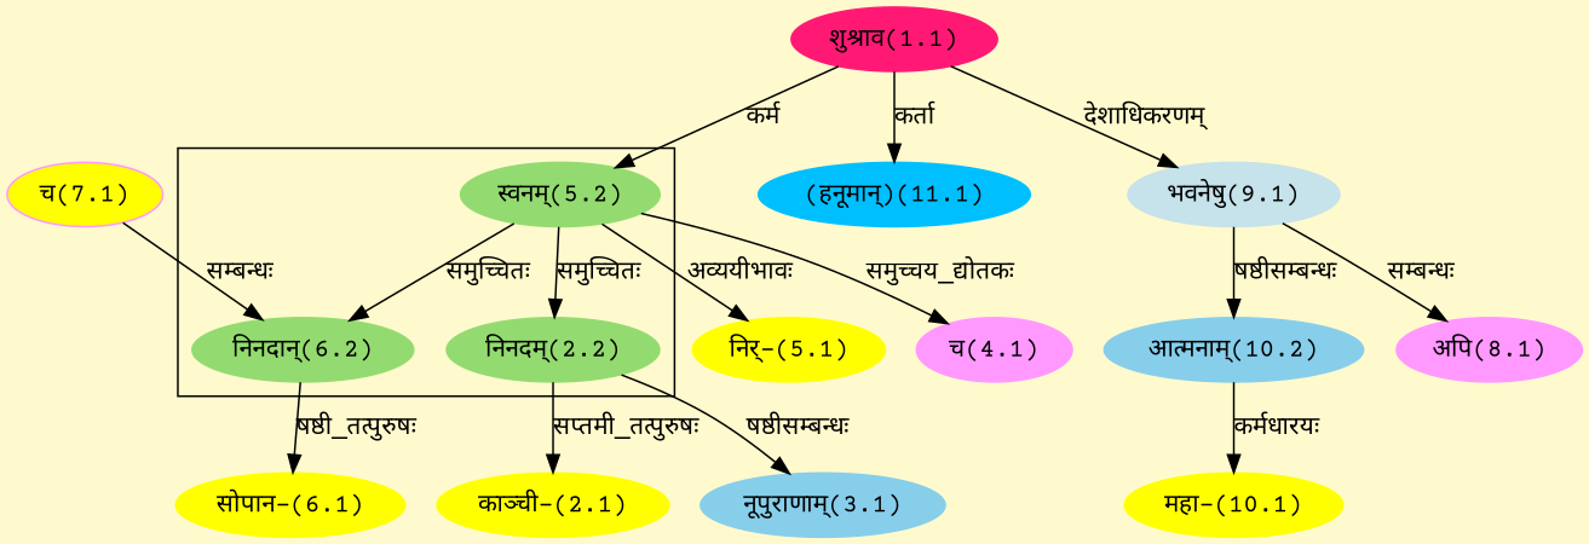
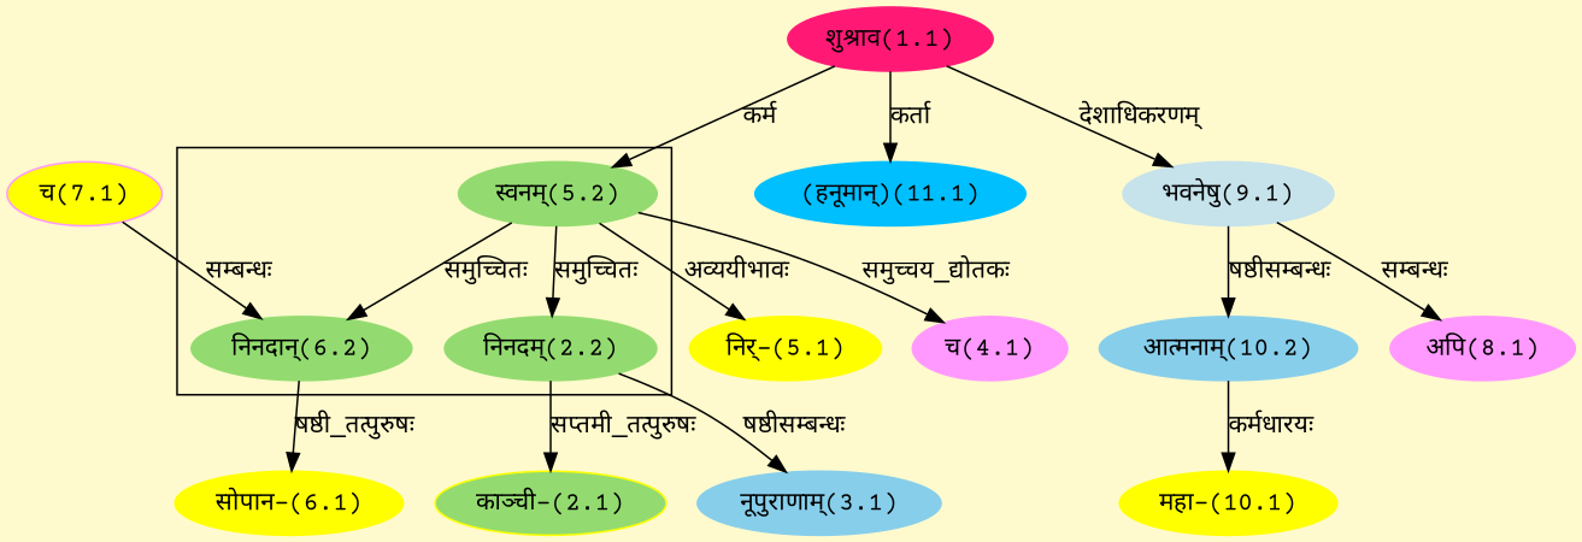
  digraph {
    bgcolor=lemonchiffon1
    compound=true
    fontname="Courier Prime"
    rankdir=BT
    node [color="#FFFF00" fontname="Courier Prime" style=filled]
    edge [dir=back fontname="Courier Prime"]
    n1 [color="#93DB70" label="निनदम्(2.2)"]
    n2 [color="#93DB70" label="स्वनम्(5.2)"]
    n3 [color="#93DB70" label="निनदान्(6.2)"]
    n4 [color="#FF1975" label="शुश्राव(1.1)"]
    n5 [color="#FF99FF" fillcolor="#FFFF00" label="च(7.1)"]
-   n6 [label="काञ्ची-(2.1)"]
+   n6 [label="काञ्ची-(2.1)" fillcolor="#93DB70"]
    n7 [color="#87CEEB" label="नूपुराणाम्(3.1)"]
    n8 [color="#FF99FF" label="च(4.1)"]
    n9 [label="निर्-(5.1)"]
    n10 [label="सोपान-(6.1)"]
    n11 [color="#FF99FF" label="अपि(8.1)"]
    n12 [color="#C6E2EB" label="भवनेषु(9.1)"]
    n13 [label="महा-(10.1)"]
    n14 [color="#87CEEB" label="आत्मनाम्(10.2)"]
    n15 [color="#00BFFF" label="(हनूमान्)(11.1)"]
    subgraph cluster_1 {
      n1
      n2
      n3
    }
    n1 -> n2 [label="समुच्चितः"]
    n2 -> n4 [label="कर्म"]
    n3 -> n2 [label="समुच्चितः"]
    n3 -> n5 [label="सम्बन्धः"]
    n6 -> n1 [label="सप्तमी_तत्पुरुषः"]
    n7 -> n1 [label="षष्ठीसम्बन्धः"]
    n8 -> n2 [label="समुच्चय_द्योतकः"]
    n9 -> n2 [label="अव्ययीभावः"]
    n10 -> n3 [label="षष्ठी_तत्पुरुषः"]
    n11 -> n12 [label="सम्बन्धः"]
    n12 -> n4 [label="देशाधिकरणम्"]
    n13 -> n14 [label="कर्मधारयः"]
    n14 -> n12 [label="षष्ठीसम्बन्धः"]
    n15 -> n4 [label="कर्ता"]
  }
